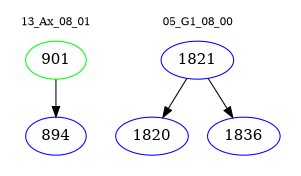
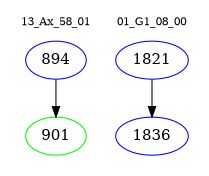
  digraph {
    node [color=blue]
    edge [color=black]
    n1 [label=894]
    n2 [color=green label=901]
    n3 [label=1821]
-   n4 [label=1820]
    n5 [label=1836]
    subgraph cluster_1 {
      color=white
      fontsize=10
-     label="13_Ax_08_01"
+     label="13_Ax_58_01"
      n1
      n2
    }
    subgraph cluster_2 {
      color=white
      fontsize=10
-     label="05_G1_08_00"
+     label="01_G1_08_00"
      n3
-     n4
      n5
    }
-   n2 -> n1
-   n3 -> n4
+   n1 -> n2
    n3 -> n5
  }
